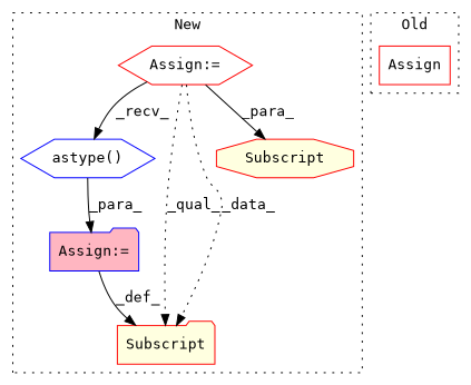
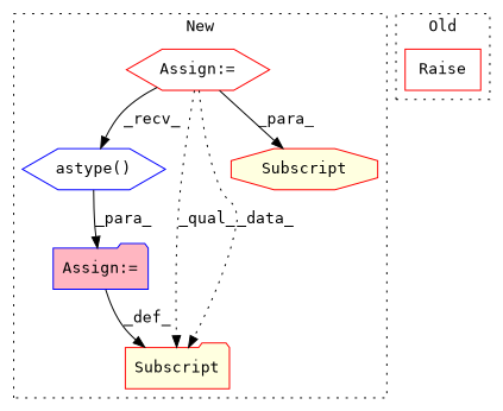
  digraph {
    fontname="DejaVu Sans Mono"
    node [a=68 l=3 shape=hexagon style=filled fillcolor=white color=red fontname="DejaVu Sans Mono"]
    edge [style=solid fontname="DejaVu Sans Mono"]
    n1 [a=75 l="47,1" label="astype()" s="10740,10794" color=blue]
    n2 [label="Assign:=" s=10699 shape=folder fillcolor=lightpink color=blue]
    n3 [a=63 l="39,0" label=Subscript s="10660,0" shape=folder fillcolor=lightyellow]
    n4 [label="Assign:=" s=10386]
    n5 [a=63 l="24,0" label=Subscript s="10564,0" shape=octagon fillcolor=lightyellow]
-   n6 [a=91 l=6 label=Assign s=11104 shape=box]
+   n6 [a=91 l=6 label=Raise s=11104 shape=box]
    subgraph cluster_1 {
      label=New
      style=dotted
      n1
      n2
      n3
      n4
      n5
    }
    subgraph cluster_2 {
      label=Old
      style=dotted
      n6
    }
    n1 -> n2 [label=_para_]
    n2 -> n3 [label=_def_]
    n4 -> n1 [label=_recv_]
    n4 -> n3 [label=_qual_ style=dotted]
    n4 -> n3 [label=_data_ style=dotted]
    n4 -> n5 [label=_para_]
  }
